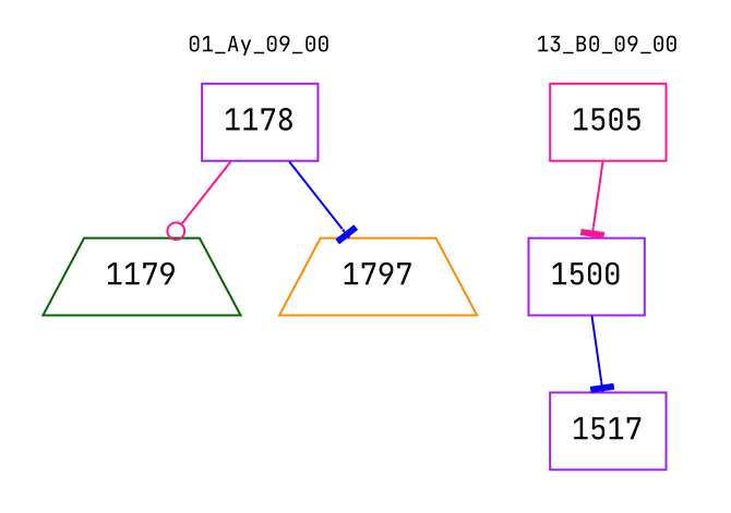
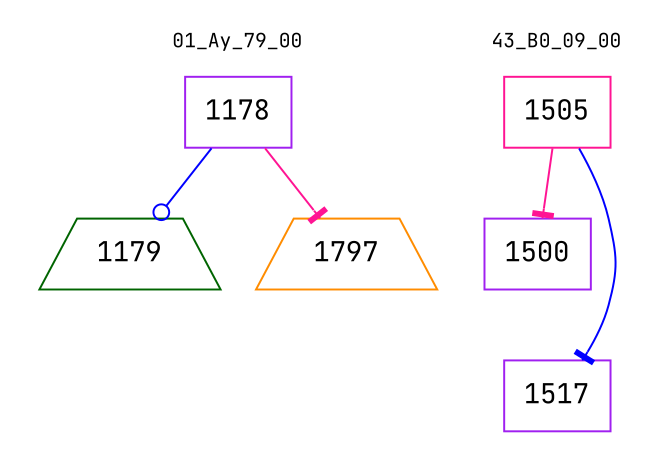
  digraph {
    fontname="JetBrains Mono"
    node [color=purple fontname="JetBrains Mono" shape=box]
    edge [arrowhead=tee color=deeppink fontname="JetBrains Mono"]
    n1 [label=1178]
    n2 [color=darkgreen label=1179 shape=trapezium]
    n3 [color=darkorange label=1797 shape=trapezium]
    n4 [color=deeppink label=1505]
    n5 [label=1500]
    n6 [label=1517]
    subgraph cluster_1 {
      color=white
      fontsize=10
-     label="01_Ay_09_00"
+     label="01_Ay_79_00"
      n1
      n2
      n3
    }
    subgraph cluster_2 {
      color=white
      fontsize=10
-     label="13_B0_09_00"
+     label="43_B0_09_00"
      n4
      n5
      n6
    }
-   n1 -> n2 [arrowhead=odot]
-   n1 -> n3 [color=blue]
+   n1 -> n2 [arrowhead=odot color=blue]
+   n1 -> n3
    n4 -> n5
-   n5 -> n6 [color=blue]
+   n4 -> n6 [color=blue]
  }
